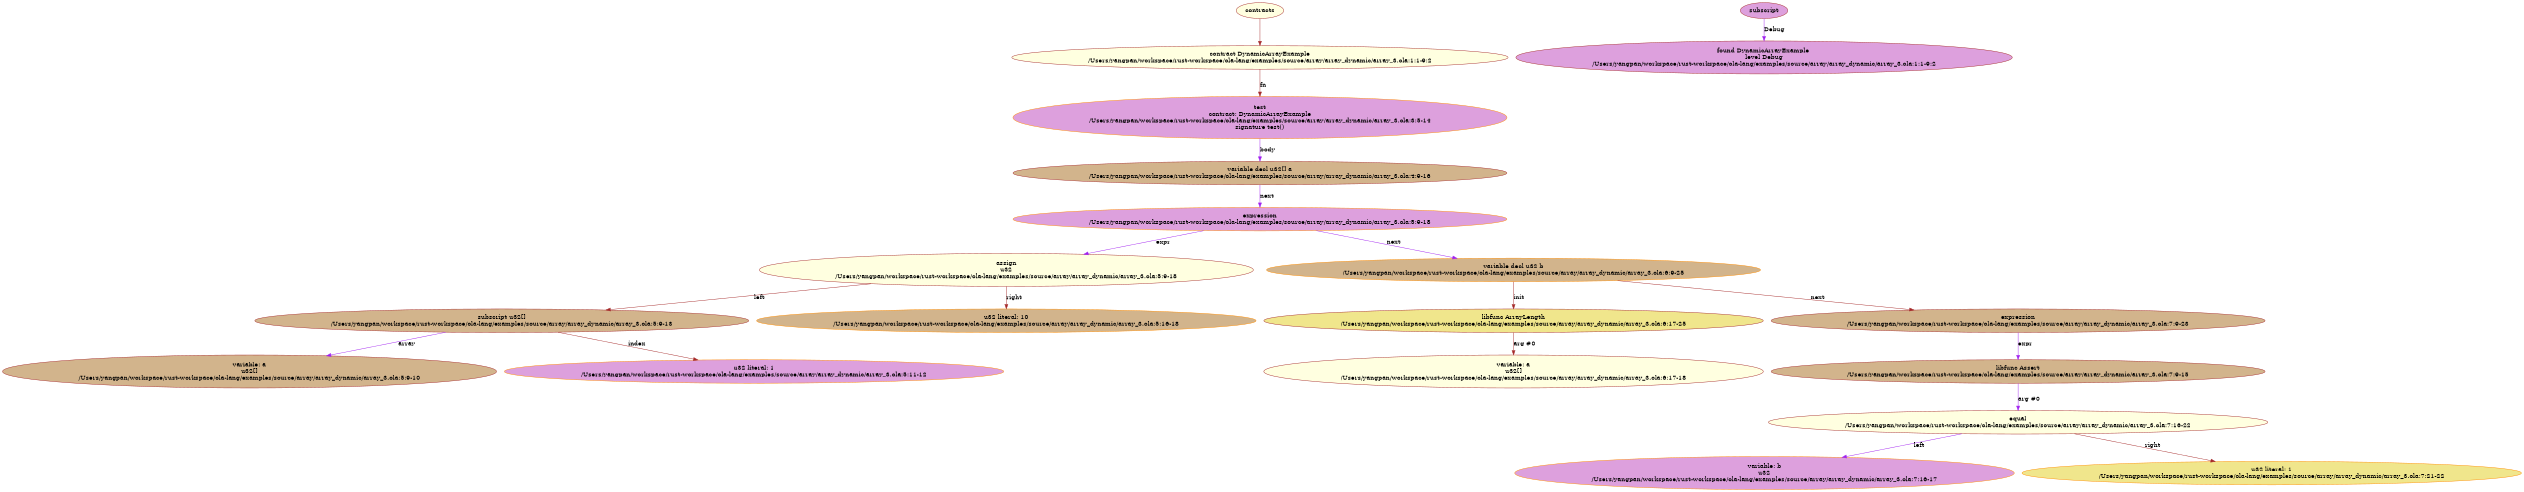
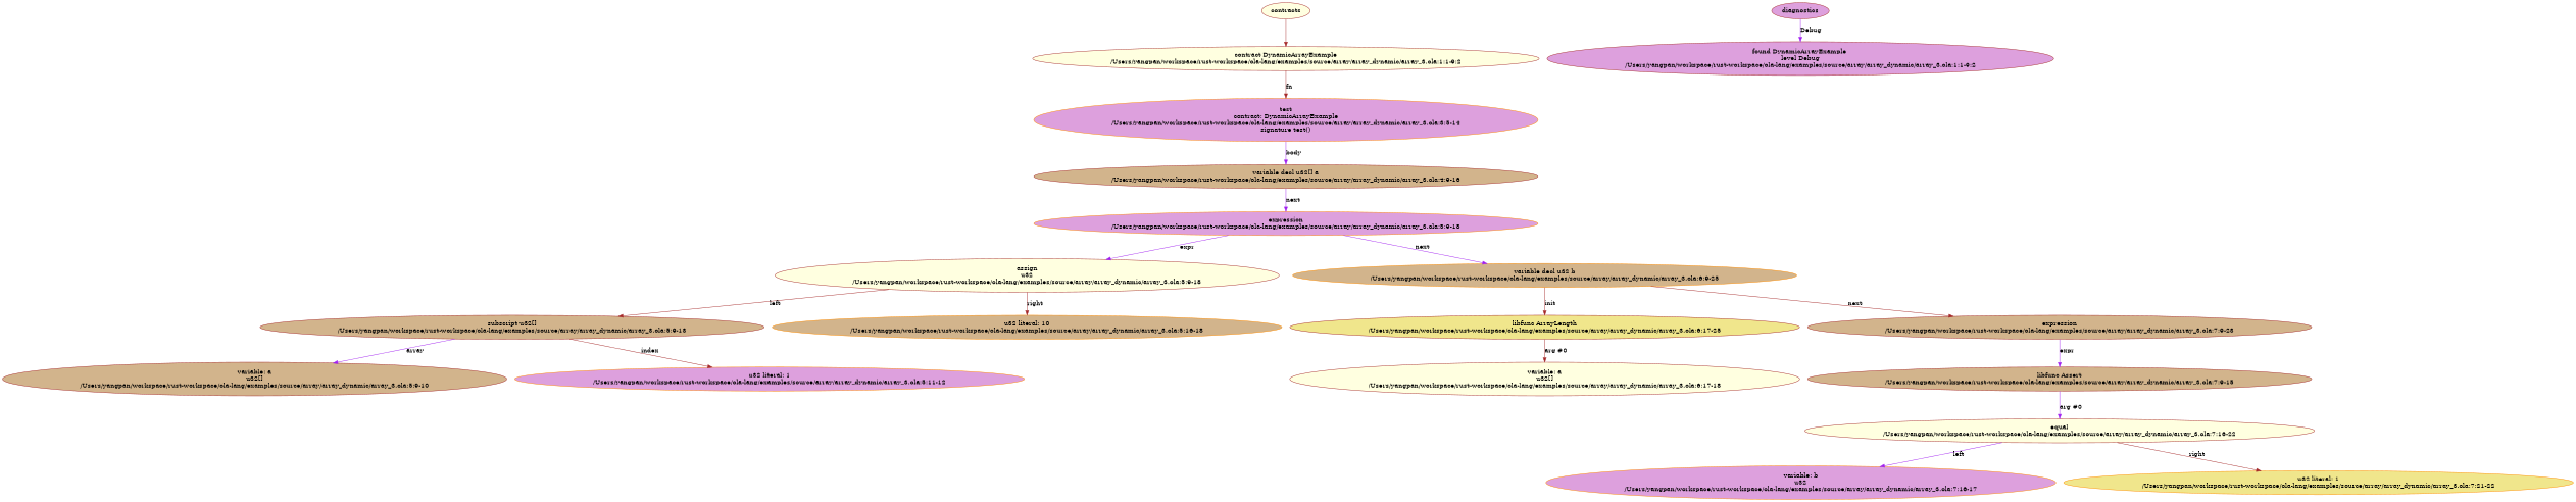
  strict digraph {
    node [style=filled fillcolor=tan color=brown]
    edge [color=brown]
    n1 [label="contract DynamicArrayExample\n/Users/yangpan/workspace/rust-workspace/ola-lang/examples/source/array/array_dynamic/array_3.ola:1:1-9:2" fillcolor=lightyellow]
    n2 [label="test\ncontract: DynamicArrayExample\n/Users/yangpan/workspace/rust-workspace/ola-lang/examples/source/array/array_dynamic/array_3.ola:3:5-14\nsignature test()" fillcolor=plum color=darkorange]
    n3 [label="variable decl u32[] a\n/Users/yangpan/workspace/rust-workspace/ola-lang/examples/source/array/array_dynamic/array_3.ola:4:9-16"]
    n4 [label="expression\n/Users/yangpan/workspace/rust-workspace/ola-lang/examples/source/array/array_dynamic/array_3.ola:5:9-18" fillcolor=plum color=darkorange]
    n5 [label="assign\nu32\n/Users/yangpan/workspace/rust-workspace/ola-lang/examples/source/array/array_dynamic/array_3.ola:5:9-18" fillcolor=lightyellow]
    n6 [label="variable decl u32 b\n/Users/yangpan/workspace/rust-workspace/ola-lang/examples/source/array/array_dynamic/array_3.ola:6:9-25" color=darkorange]
    n7 [label="subscript u32[]\n/Users/yangpan/workspace/rust-workspace/ola-lang/examples/source/array/array_dynamic/array_3.ola:5:9-13"]
    n8 [label="u32 literal: 10\n/Users/yangpan/workspace/rust-workspace/ola-lang/examples/source/array/array_dynamic/array_3.ola:5:16-18" color=darkorange]
    n9 [label="variable: a\nu32[]\n/Users/yangpan/workspace/rust-workspace/ola-lang/examples/source/array/array_dynamic/array_3.ola:5:9-10"]
    n10 [label="u32 literal: 1\n/Users/yangpan/workspace/rust-workspace/ola-lang/examples/source/array/array_dynamic/array_3.ola:5:11-12" fillcolor=plum color=darkorange]
    n11 [label="libfunc ArrayLength\n/Users/yangpan/workspace/rust-workspace/ola-lang/examples/source/array/array_dynamic/array_3.ola:6:17-25" fillcolor=khaki]
    n12 [label="expression\n/Users/yangpan/workspace/rust-workspace/ola-lang/examples/source/array/array_dynamic/array_3.ola:7:9-23"]
    n13 [label="variable: a\nu32[]\n/Users/yangpan/workspace/rust-workspace/ola-lang/examples/source/array/array_dynamic/array_3.ola:6:17-18" fillcolor=lightyellow]
    n14 [label="libfunc Assert\n/Users/yangpan/workspace/rust-workspace/ola-lang/examples/source/array/array_dynamic/array_3.ola:7:9-15"]
    n15 [label="equal\n/Users/yangpan/workspace/rust-workspace/ola-lang/examples/source/array/array_dynamic/array_3.ola:7:16-22" fillcolor=lightyellow]
    n16 [label="variable: b\nu32\n/Users/yangpan/workspace/rust-workspace/ola-lang/examples/source/array/array_dynamic/array_3.ola:7:16-17" fillcolor=plum color=darkorange]
    n17 [label="u32 literal: 1\n/Users/yangpan/workspace/rust-workspace/ola-lang/examples/source/array/array_dynamic/array_3.ola:7:21-22" fillcolor=khaki color=darkorange]
    n18 [label="found DynamicArrayExample \nlevel Debug\n/Users/yangpan/workspace/rust-workspace/ola-lang/examples/source/array/array_dynamic/array_3.ola:1:1-9:2" fillcolor=plum]
    contracts [fillcolor=lightyellow]
-   diagnostics [fillcolor=plum label=subscript]
+   diagnostics [fillcolor=plum]
    n1 -> n2 [label=fn]
    n2 -> n3 [label=body color=purple]
    n3 -> n4 [label=next color=purple]
    n4 -> n5 [label=expr color=purple]
    n4 -> n6 [label=next color=purple]
    n5 -> n7 [label=left]
    n5 -> n8 [label=right]
    n6 -> n11 [label=init]
    n6 -> n12 [label=next]
    n7 -> n9 [label=array color=purple]
    n7 -> n10 [label=index]
    n11 -> n13 [label="arg #0"]
    n12 -> n14 [label=expr color=purple]
    n14 -> n15 [label="arg #0" color=purple]
    n15 -> n16 [label=left color=purple]
    n15 -> n17 [label=right]
    contracts -> n1
    diagnostics -> n18 [label=Debug color=purple]
  }
